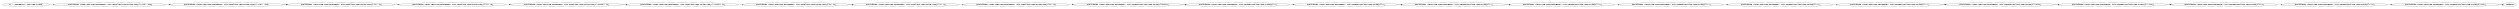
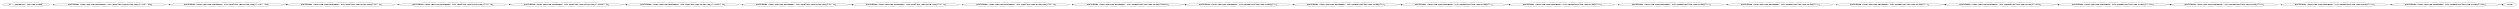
  digraph {
    rankdir=LR
    fontname="Courier Prime"
    node [fontname="Courier Prime"]
    edge [style=dashed arrowhead=tee fontname="Courier Prime"]
    "r0 := @parameter0: java.lang.String[]"
    "staticinvoke <javaT.lang.Long.ParsingTest: void check(java.lang.String,long)>(\"+100\", 100L)"
    "staticinvoke <javaT.lang.Long.ParsingTest: void check(java.lang.String,long)>(\"-100\", -100L)"
    "staticinvoke <javaT.lang.Long.ParsingTest: void check(java.lang.String,long)>(\"+0\", 0L)"
    "staticinvoke <javaT.lang.Long.ParsingTest: void check(java.lang.String,long)>(\"-0\", 0L)"
    "staticinvoke <javaT.lang.Long.ParsingTest: void check(java.lang.String,long)>(\"+00000\", 0L)"
    "staticinvoke <javaT.lang.Long.ParsingTest: void check(java.lang.String,long)>(\"-00000\", 0L)"
    "staticinvoke <javaT.lang.Long.ParsingTest: void check(java.lang.String,long)>(\"0\", 0L)"
    "staticinvoke <javaT.lang.Long.ParsingTest: void check(java.lang.String,long)>(\"1\", 1L)"
    "staticinvoke <javaT.lang.Long.ParsingTest: void check(java.lang.String,long)>(\"9\", 9L)"
    "staticinvoke <javaT.lang.Long.ParsingTest: void checkFailure(java.lang.String)>(\"\u0000\")"
    "staticinvoke <javaT.lang.Long.ParsingTest: void checkFailure(java.lang.String)>(\"/\")"
    "staticinvoke <javaT.lang.Long.ParsingTest: void checkFailure(java.lang.String)>(\"+\")"
    "staticinvoke <javaT.lang.Long.ParsingTest: void checkFailure(java.lang.String)>(\"-\")"
    "staticinvoke <javaT.lang.Long.ParsingTest: void checkFailure(java.lang.String)>(\"++\")"
    "staticinvoke <javaT.lang.Long.ParsingTest: void checkFailure(java.lang.String)>(\"+-\")"
    "staticinvoke <javaT.lang.Long.ParsingTest: void checkFailure(java.lang.String)>(\"-+\")"
    "staticinvoke <javaT.lang.Long.ParsingTest: void checkFailure(java.lang.String)>(\"--\")"
    "staticinvoke <javaT.lang.Long.ParsingTest: void checkFailure(java.lang.String)>(\"++100\")"
    "staticinvoke <javaT.lang.Long.ParsingTest: void checkFailure(java.lang.String)>(\"--100\")"
    "staticinvoke <javaT.lang.Long.ParsingTest: void checkFailure(java.lang.String)>(\"+-6\")"
    "staticinvoke <javaT.lang.Long.ParsingTest: void checkFailure(java.lang.String)>(\"-+6\")"
    "staticinvoke <javaT.lang.Long.ParsingTest: void checkFailure(java.lang.String)>(\"*100\")"
-   return [label=parameter]
+   return
    "r0 := @parameter0: java.lang.String[]" -> "staticinvoke <javaT.lang.Long.ParsingTest: void check(java.lang.String,long)>(\"+100\", 100L)"
    "staticinvoke <javaT.lang.Long.ParsingTest: void check(java.lang.String,long)>(\"+100\", 100L)" -> "staticinvoke <javaT.lang.Long.ParsingTest: void check(java.lang.String,long)>(\"-100\", -100L)" [arrowhead=diamond]
    "staticinvoke <javaT.lang.Long.ParsingTest: void check(java.lang.String,long)>(\"-100\", -100L)" -> "staticinvoke <javaT.lang.Long.ParsingTest: void check(java.lang.String,long)>(\"+0\", 0L)" [style=bold arrowhead=diamond]
    "staticinvoke <javaT.lang.Long.ParsingTest: void check(java.lang.String,long)>(\"+0\", 0L)" -> "staticinvoke <javaT.lang.Long.ParsingTest: void check(java.lang.String,long)>(\"-0\", 0L)" [arrowhead=diamond]
    "staticinvoke <javaT.lang.Long.ParsingTest: void check(java.lang.String,long)>(\"-0\", 0L)" -> "staticinvoke <javaT.lang.Long.ParsingTest: void check(java.lang.String,long)>(\"+00000\", 0L)" [arrowhead=diamond]
    "staticinvoke <javaT.lang.Long.ParsingTest: void check(java.lang.String,long)>(\"+00000\", 0L)" -> "staticinvoke <javaT.lang.Long.ParsingTest: void check(java.lang.String,long)>(\"-00000\", 0L)" [style=bold]
    "staticinvoke <javaT.lang.Long.ParsingTest: void check(java.lang.String,long)>(\"-00000\", 0L)" -> "staticinvoke <javaT.lang.Long.ParsingTest: void check(java.lang.String,long)>(\"0\", 0L)"
    "staticinvoke <javaT.lang.Long.ParsingTest: void check(java.lang.String,long)>(\"0\", 0L)" -> "staticinvoke <javaT.lang.Long.ParsingTest: void check(java.lang.String,long)>(\"1\", 1L)" [style=bold]
    "staticinvoke <javaT.lang.Long.ParsingTest: void check(java.lang.String,long)>(\"1\", 1L)" -> "staticinvoke <javaT.lang.Long.ParsingTest: void check(java.lang.String,long)>(\"9\", 9L)"
    "staticinvoke <javaT.lang.Long.ParsingTest: void check(java.lang.String,long)>(\"9\", 9L)" -> "staticinvoke <javaT.lang.Long.ParsingTest: void checkFailure(java.lang.String)>(\"\u0000\")" [arrowhead=diamond]
    "staticinvoke <javaT.lang.Long.ParsingTest: void checkFailure(java.lang.String)>(\"\u0000\")" -> "staticinvoke <javaT.lang.Long.ParsingTest: void checkFailure(java.lang.String)>(\"/\")" [style=bold]
    "staticinvoke <javaT.lang.Long.ParsingTest: void checkFailure(java.lang.String)>(\"/\")" -> "staticinvoke <javaT.lang.Long.ParsingTest: void checkFailure(java.lang.String)>(\"+\")" [arrowhead=diamond]
    "staticinvoke <javaT.lang.Long.ParsingTest: void checkFailure(java.lang.String)>(\"+\")" -> "staticinvoke <javaT.lang.Long.ParsingTest: void checkFailure(java.lang.String)>(\"-\")" [style=bold]
    "staticinvoke <javaT.lang.Long.ParsingTest: void checkFailure(java.lang.String)>(\"-\")" -> "staticinvoke <javaT.lang.Long.ParsingTest: void checkFailure(java.lang.String)>(\"++\")" [style=bold]
    "staticinvoke <javaT.lang.Long.ParsingTest: void checkFailure(java.lang.String)>(\"++\")" -> "staticinvoke <javaT.lang.Long.ParsingTest: void checkFailure(java.lang.String)>(\"+-\")"
    "staticinvoke <javaT.lang.Long.ParsingTest: void checkFailure(java.lang.String)>(\"+-\")" -> "staticinvoke <javaT.lang.Long.ParsingTest: void checkFailure(java.lang.String)>(\"-+\")" [arrowhead=diamond]
    "staticinvoke <javaT.lang.Long.ParsingTest: void checkFailure(java.lang.String)>(\"-+\")" -> "staticinvoke <javaT.lang.Long.ParsingTest: void checkFailure(java.lang.String)>(\"--\")"
    "staticinvoke <javaT.lang.Long.ParsingTest: void checkFailure(java.lang.String)>(\"--\")" -> "staticinvoke <javaT.lang.Long.ParsingTest: void checkFailure(java.lang.String)>(\"++100\")" [style=bold arrowhead=diamond]
    "staticinvoke <javaT.lang.Long.ParsingTest: void checkFailure(java.lang.String)>(\"++100\")" -> "staticinvoke <javaT.lang.Long.ParsingTest: void checkFailure(java.lang.String)>(\"--100\")" [style=bold]
    "staticinvoke <javaT.lang.Long.ParsingTest: void checkFailure(java.lang.String)>(\"--100\")" -> "staticinvoke <javaT.lang.Long.ParsingTest: void checkFailure(java.lang.String)>(\"+-6\")" [style=bold arrowhead=diamond]
    "staticinvoke <javaT.lang.Long.ParsingTest: void checkFailure(java.lang.String)>(\"+-6\")" -> "staticinvoke <javaT.lang.Long.ParsingTest: void checkFailure(java.lang.String)>(\"-+6\")"
    "staticinvoke <javaT.lang.Long.ParsingTest: void checkFailure(java.lang.String)>(\"-+6\")" -> "staticinvoke <javaT.lang.Long.ParsingTest: void checkFailure(java.lang.String)>(\"*100\")" [arrowhead=diamond]
    "staticinvoke <javaT.lang.Long.ParsingTest: void checkFailure(java.lang.String)>(\"*100\")" -> return [style=bold]
  }
